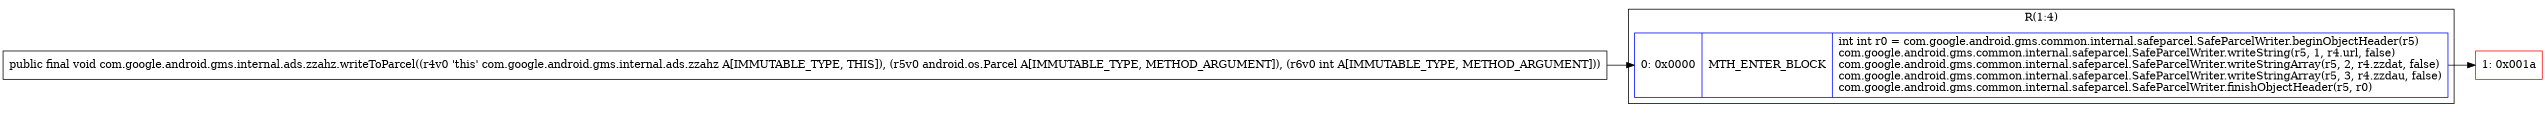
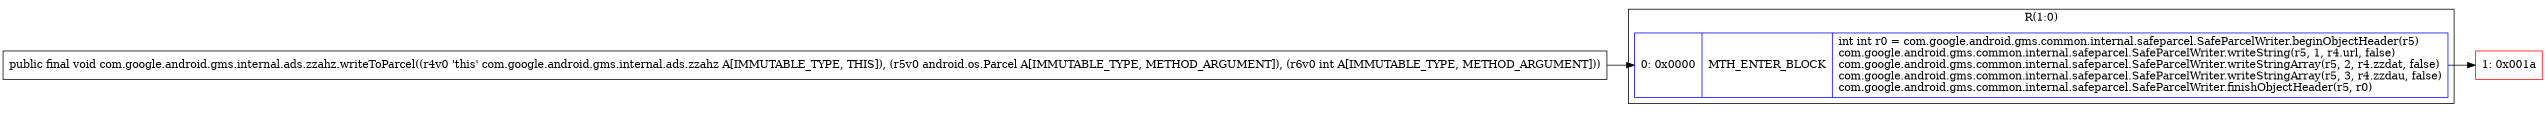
  digraph {
    rankdir=LR
    node [shape=record]
    n1 [color=blue label="{0\:\ 0x0000|MTH_ENTER_BLOCK\l|int int r0 = com.google.android.gms.common.internal.safeparcel.SafeParcelWriter.beginObjectHeader(r5)\lcom.google.android.gms.common.internal.safeparcel.SafeParcelWriter.writeString(r5, 1, r4.url, false)\lcom.google.android.gms.common.internal.safeparcel.SafeParcelWriter.writeStringArray(r5, 2, r4.zzdat, false)\lcom.google.android.gms.common.internal.safeparcel.SafeParcelWriter.writeStringArray(r5, 3, r4.zzdau, false)\lcom.google.android.gms.common.internal.safeparcel.SafeParcelWriter.finishObjectHeader(r5, r0)\l}"]
    n2 [color=red label="{1\:\ 0x001a}"]
    n3 [label="{public final void com.google.android.gms.internal.ads.zzahz.writeToParcel((r4v0 'this' com.google.android.gms.internal.ads.zzahz A[IMMUTABLE_TYPE, THIS]), (r5v0 android.os.Parcel A[IMMUTABLE_TYPE, METHOD_ARGUMENT]), (r6v0 int A[IMMUTABLE_TYPE, METHOD_ARGUMENT])) }"]
    subgraph cluster_1 {
-     label="R(1:4)"
+     label="R(1:0)"
      n1
    }
    n1 -> n2
    n3 -> n1
  }
